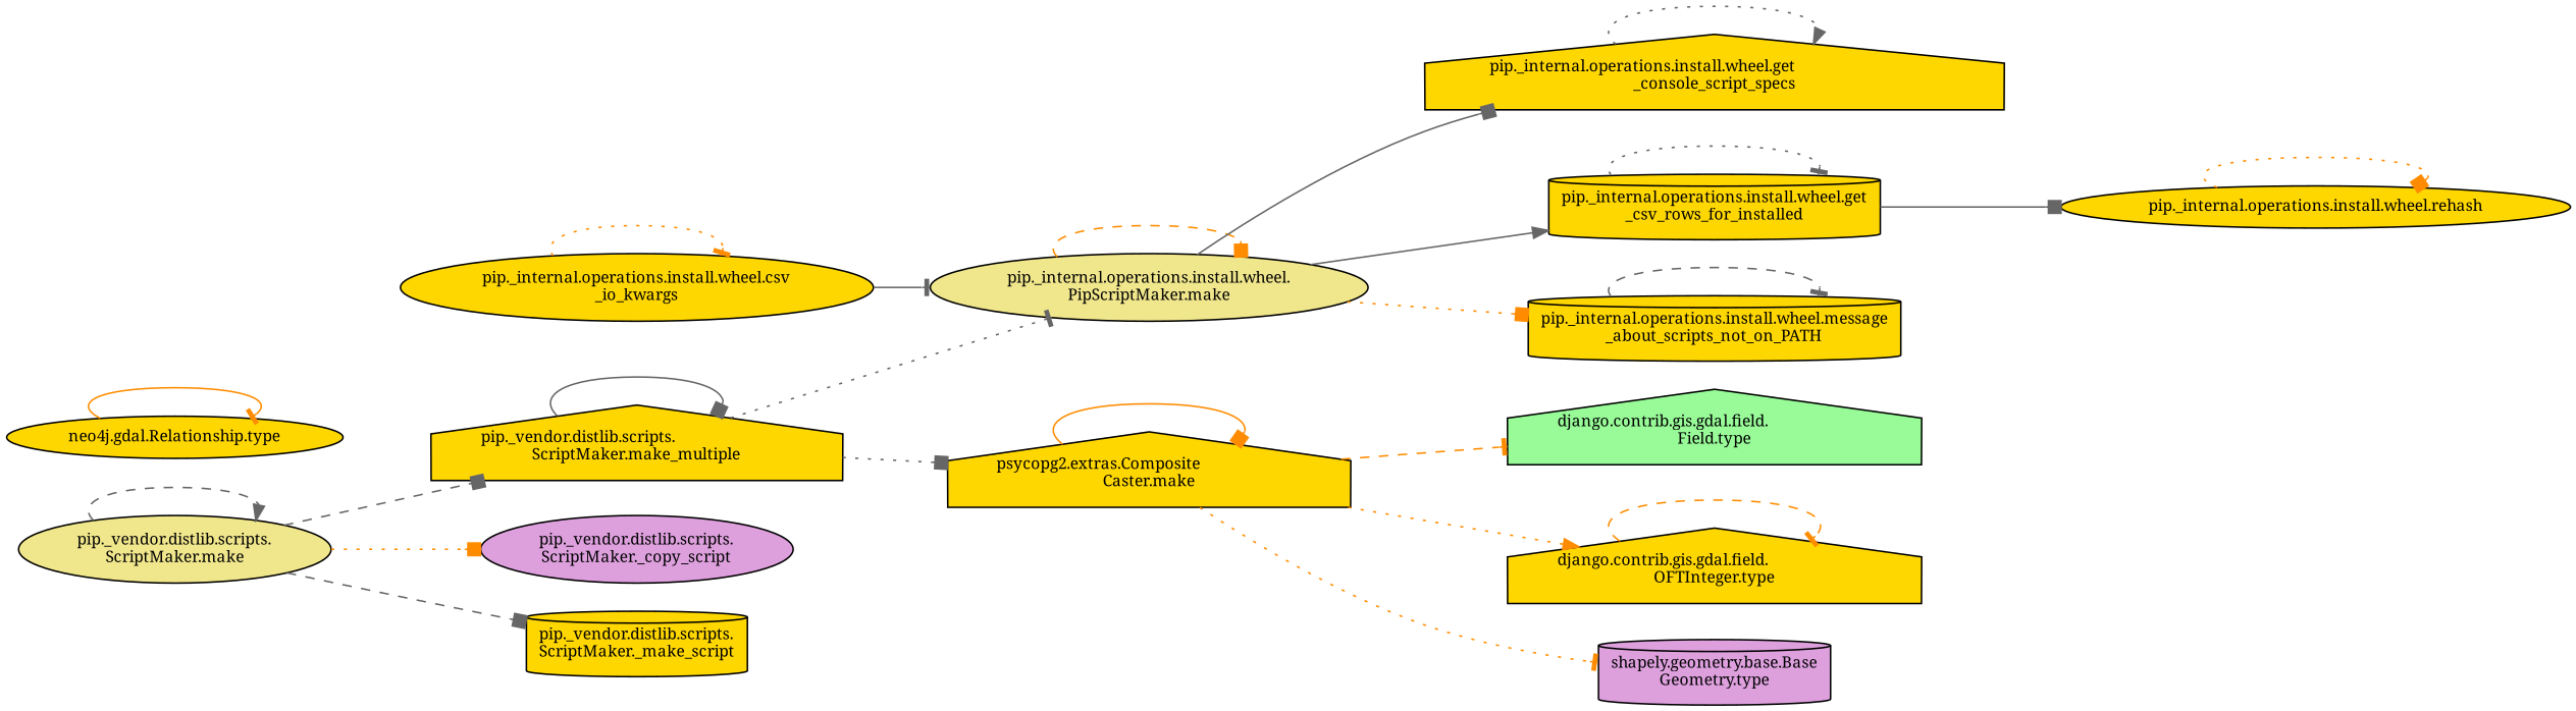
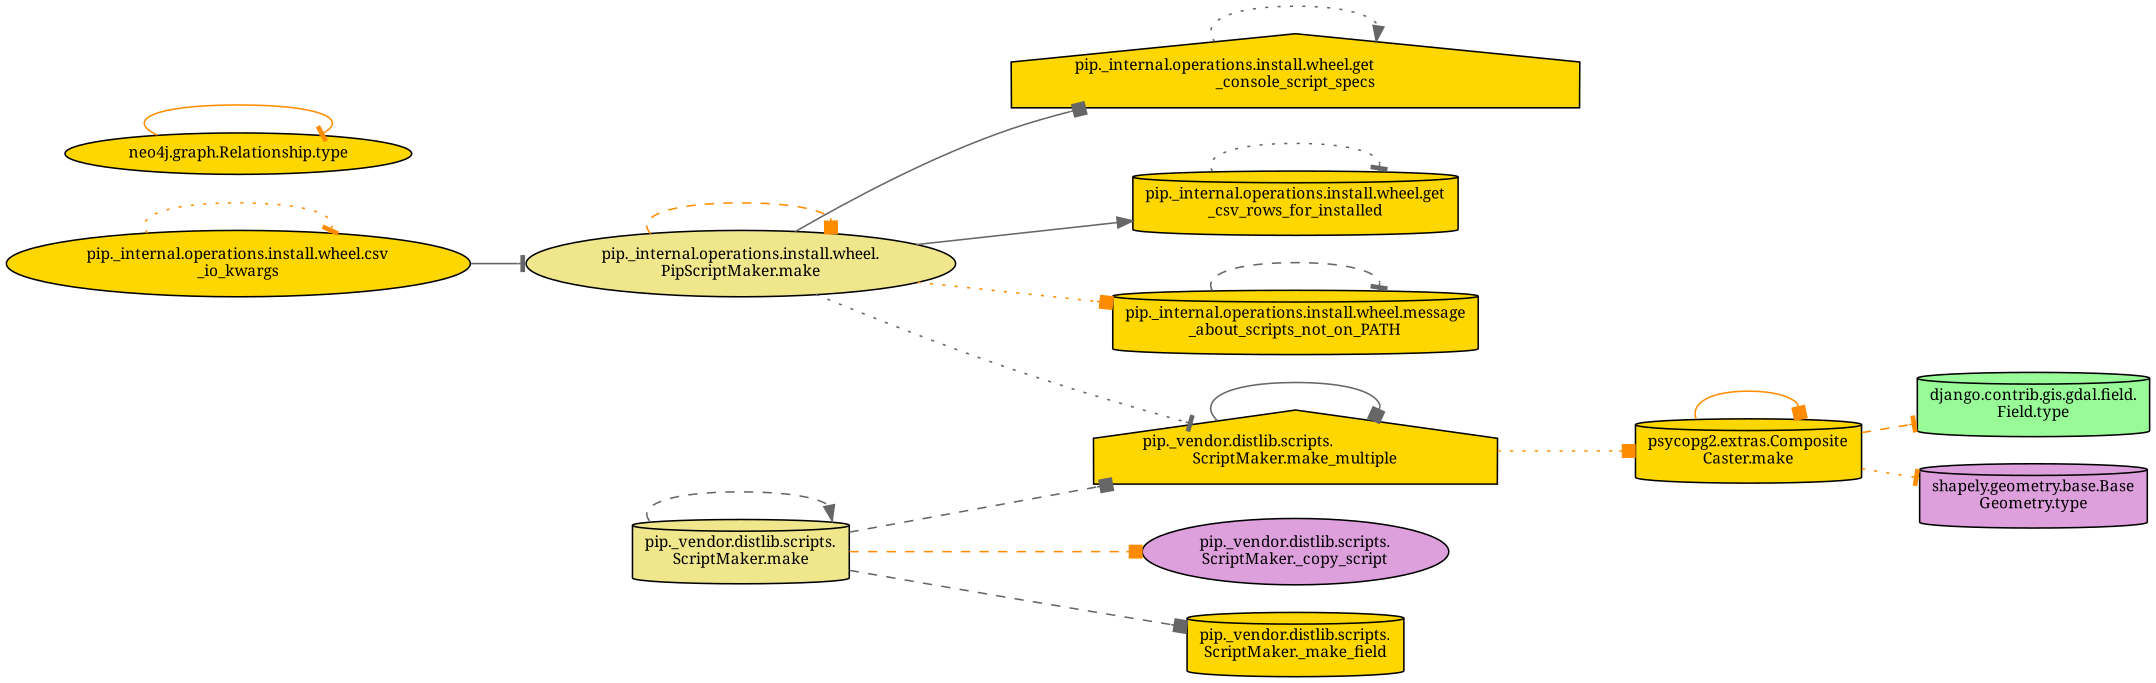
  digraph {
    fontname="Noto Serif"
    rankdir=LR
    node [color=black fillcolor=gold fontname="Noto Serif" fontsize=10 shape=house style=filled]
    edge [arrowhead=box color=gray40 fontname="Noto Serif" fontsize=10 labelfontname=Helvetica labelfontsize=10 style=dotted]
    n1 [fontcolor=black height=0.2 label="pip._vendor.distlib.scripts.\lScriptMaker.make_multiple" width=0.4]
    n2 [fillcolor=khaki height=0.2 label="pip._internal.operations.install.wheel.\lPipScriptMaker.make" shape=ellipse width=0.4]
-   n3 [height=0.2 label="psycopg2.extras.Composite\lCaster.make" width=0.4]
+   n3 [height=0.2 label="psycopg2.extras.Composite\lCaster.make" shape=cylinder width=0.4]
    n4 [height=0.2 label="pip._internal.operations.install.wheel.get\l_console_script_specs" width=0.4]
    n5 [height=0.2 label="pip._internal.operations.install.wheel.get\l_csv_rows_for_installed" shape=cylinder width=0.4]
    n6 [height=0.2 label="pip._internal.operations.install.wheel.message\l_about_scripts_not_on_PATH" shape=cylinder width=0.4]
-   n7 [fillcolor=khaki height=0.2 label="pip._vendor.distlib.scripts.\lScriptMaker.make" shape=ellipse width=0.4]
+   n7 [fillcolor=khaki height=0.2 label="pip._vendor.distlib.scripts.\lScriptMaker.make" shape=cylinder width=0.4]
    n8 [fillcolor=plum height=0.2 label="pip._vendor.distlib.scripts.\lScriptMaker._copy_script" shape=ellipse width=0.4]
-   n9 [height=0.2 label="pip._vendor.distlib.scripts.\lScriptMaker._make_script" shape=cylinder width=0.4]
-   n10 [fillcolor=palegreen height=0.2 label="django.contrib.gis.gdal.field.\lField.type" width=0.4]
-   n11 [height=0.2 label="django.contrib.gis.gdal.field.\lOFTInteger.type" width=0.4]
+   n9 [height=0.2 label="pip._vendor.distlib.scripts.\lScriptMaker._make_field" shape=cylinder width=0.4]
+   n10 [fillcolor=palegreen height=0.2 label="django.contrib.gis.gdal.field.\lField.type" shape=cylinder width=0.4]
    n12 [fillcolor=plum height=0.2 label="shapely.geometry.base.Base\lGeometry.type" shape=cylinder width=0.4]
    n13 [height=0.2 label="pip._internal.operations.install.wheel.csv\l_io_kwargs" shape=ellipse width=0.4]
-   n14 [height=0.2 label="pip._internal.operations.install.wheel.rehash" shape=ellipse width=0.4]
-   n15 [height=0.2 label="neo4j.gdal.Relationship.type" shape=ellipse width=0.4]
+   n15 [height=0.2 label="neo4j.graph.Relationship.type" shape=ellipse width=0.4]
    n1 -> n1 [style=solid]
-   n1 -> n2 [arrowhead=tee]
-   n1 -> n3
+   n2 -> n1 [arrowhead=tee]
+   n1 -> n3 [color=darkorange]
    n2 -> n2 [color=darkorange style=dashed]
    n2 -> n4 [style=solid]
    n2 -> n5 [arrowhead=normal style=solid]
    n2 -> n6 [color=darkorange]
    n3 -> n3 [color=darkorange style=solid]
    n3 -> n10 [arrowhead=tee color=darkorange style=dashed]
-   n3 -> n11 [arrowhead=normal color=darkorange]
    n3 -> n12 [arrowhead=tee color=darkorange]
    n4 -> n4 [arrowhead=normal]
    n5 -> n5 [arrowhead=tee]
-   n5 -> n14 [style=solid]
    n6 -> n6 [arrowhead=tee style=dashed]
    n7 -> n1 [style=dashed]
    n7 -> n7 [arrowhead=normal style=dashed]
-   n7 -> n8 [color=darkorange]
+   n7 -> n8 [color=darkorange style=dashed]
    n7 -> n9 [style=dashed]
-   n11 -> n11 [arrowhead=tee color=darkorange style=dashed]
    n13 -> n2 [arrowhead=tee style=solid]
    n13 -> n13 [arrowhead=tee color=darkorange]
-   n14 -> n14 [color=darkorange]
    n15 -> n15 [arrowhead=tee color=darkorange style=solid]
  }
